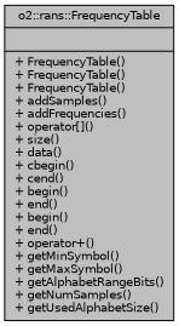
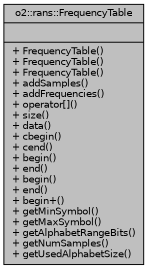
  digraph {
-   n1 [color=black fillcolor=grey75 fontcolor=black fontname=Helvetica fontsize=10 height=0.2 label="{o2::rans::FrequencyTable\n||+ FrequencyTable()\l+ FrequencyTable()\l+ FrequencyTable()\l+ addSamples()\l+ addFrequencies()\l+ operator[]()\l+ size()\l+ data()\l+ cbegin()\l+ cend()\l+ begin()\l+ end()\l+ begin()\l+ end()\l+ operator+()\l+ getMinSymbol()\l+ getMaxSymbol()\l+ getAlphabetRangeBits()\l+ getNumSamples()\l+ getUsedAlphabetSize()\l}" shape=record style=filled width=0.4]
+   n1 [color=black fillcolor=grey75 fontcolor=black fontname=Helvetica fontsize=10 height=0.2 label="{o2::rans::FrequencyTable\n||+ FrequencyTable()\l+ FrequencyTable()\l+ FrequencyTable()\l+ addSamples()\l+ addFrequencies()\l+ operator[]()\l+ size()\l+ data()\l+ cbegin()\l+ cend()\l+ begin()\l+ end()\l+ begin()\l+ end()\l+ begin+()\l+ getMinSymbol()\l+ getMaxSymbol()\l+ getAlphabetRangeBits()\l+ getNumSamples()\l+ getUsedAlphabetSize()\l}" shape=record style=filled width=0.4]
  }
